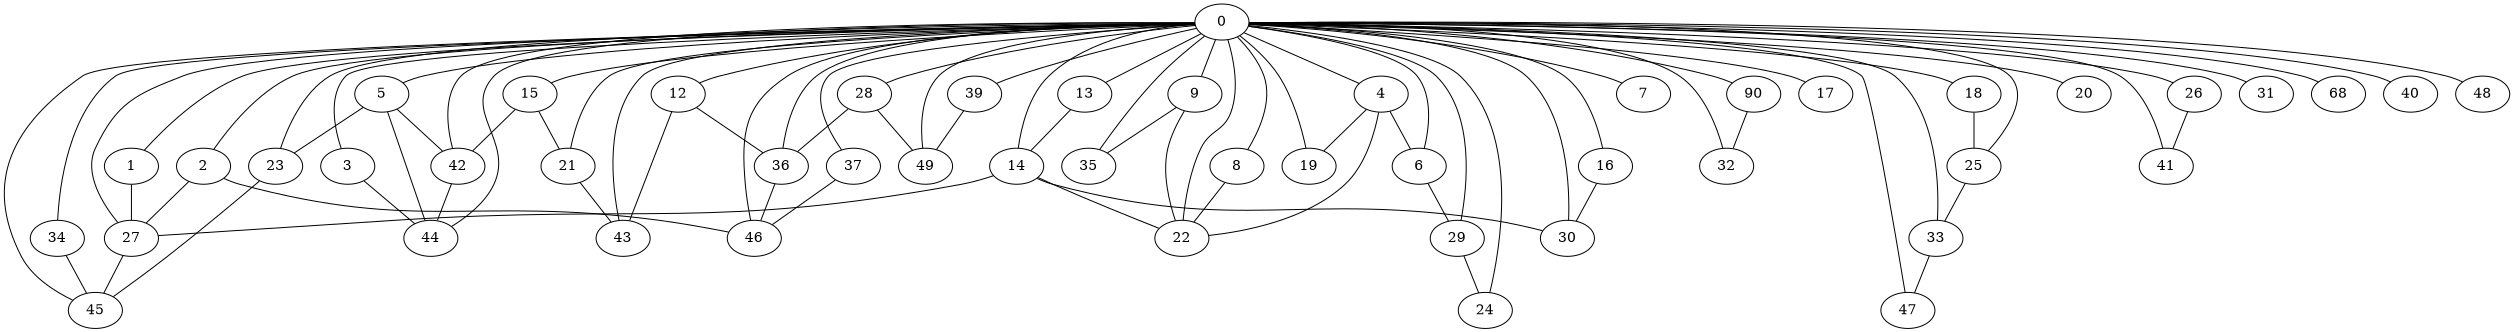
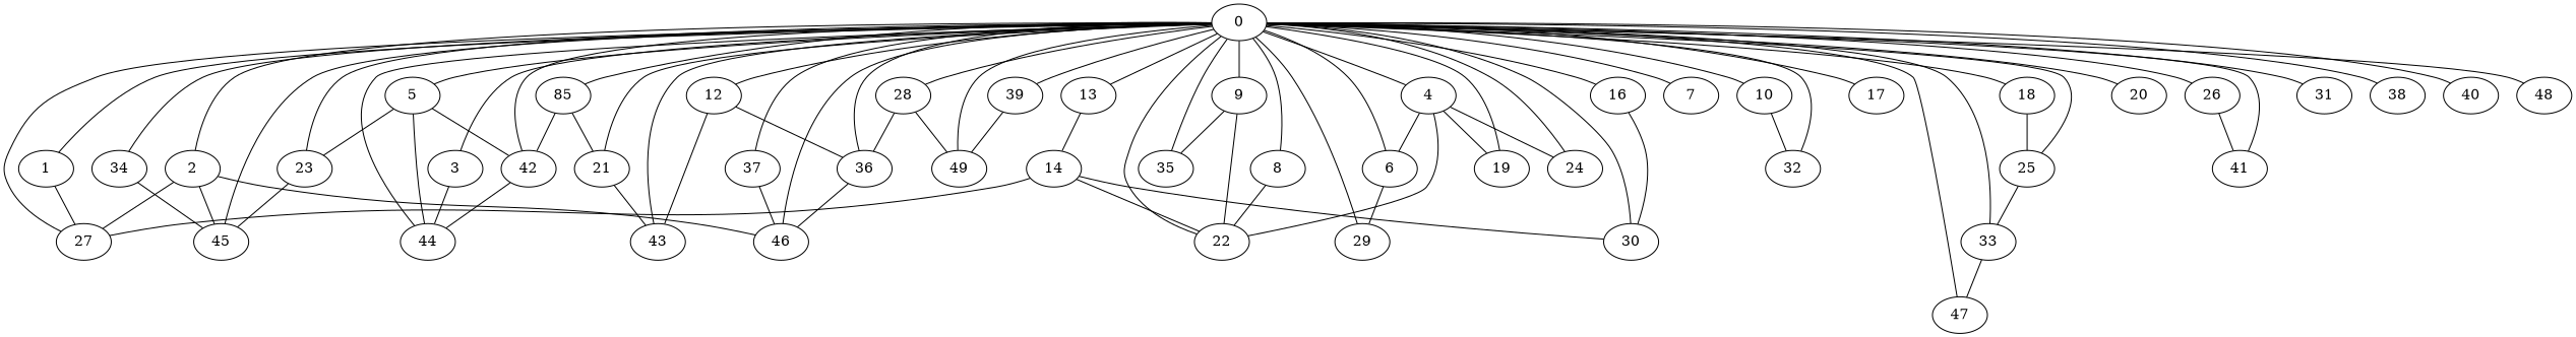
  graph {
    0
    1
    2
    3
    4
    5
    6
    7
    8
    9
-   10 [label=90]
+   10
    12
    13
    14
-   15
+   15 [label=85]
    16
    17
    18
    19
    20
    21
    22
    23
    24
    25
    26
    27
    28
    29
    30
    31
    32
    33
    34
    35
    36
    37
-   38 [label=68]
+   38
    39
    40
    41
    42
    43
    44
    45
    46
    47
    48
    49
    0 -- 1
    0 -- 2
    0 -- 3
    0 -- 4
    0 -- 5
    0 -- 6
    0 -- 7
    0 -- 8
    0 -- 9
    0 -- 10
    0 -- 12
    0 -- 13
-   0 -- 14
    0 -- 15
    0 -- 16
    0 -- 17
    0 -- 18
    0 -- 19
    0 -- 20
    0 -- 21
    0 -- 22
    0 -- 23
    0 -- 24
    0 -- 25
    0 -- 26
    0 -- 27
    0 -- 28
    0 -- 29
    0 -- 30
    0 -- 31
    0 -- 32
    0 -- 33
    0 -- 34
    0 -- 35
    0 -- 36
    0 -- 37
    0 -- 38
    0 -- 39
    0 -- 40
    0 -- 41
    0 -- 42
    0 -- 43
    0 -- 44
    0 -- 45
    0 -- 46
    0 -- 47
    0 -- 48
    0 -- 49
    1 -- 27
    2 -- 27
-   27 -- 45
+   2 -- 45
    2 -- 46
    3 -- 44
    4 -- 6
    4 -- 19
    4 -- 22
-   29 -- 24
+   4 -- 24
    5 -- 23
    5 -- 42
    5 -- 44
    6 -- 29
    8 -- 22
    9 -- 22
    9 -- 35
    10 -- 32
    12 -- 36
    12 -- 43
    13 -- 14
    14 -- 22
    14 -- 27
    14 -- 30
    15 -- 21
    15 -- 42
    16 -- 30
    18 -- 25
    21 -- 43
    23 -- 45
    25 -- 33
    26 -- 41
    28 -- 36
    28 -- 49
    33 -- 47
    34 -- 45
    36 -- 46
    37 -- 46
    39 -- 49
    42 -- 44
  }
